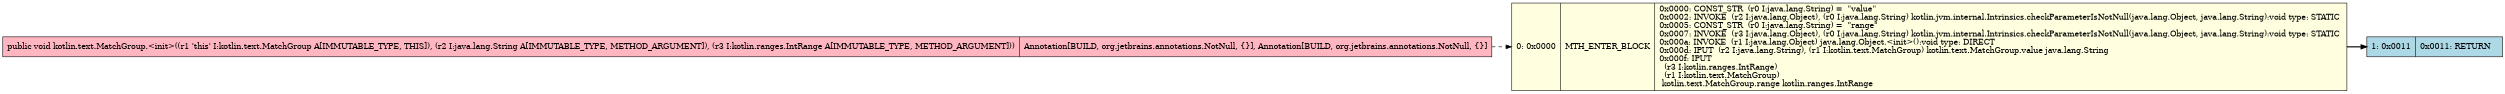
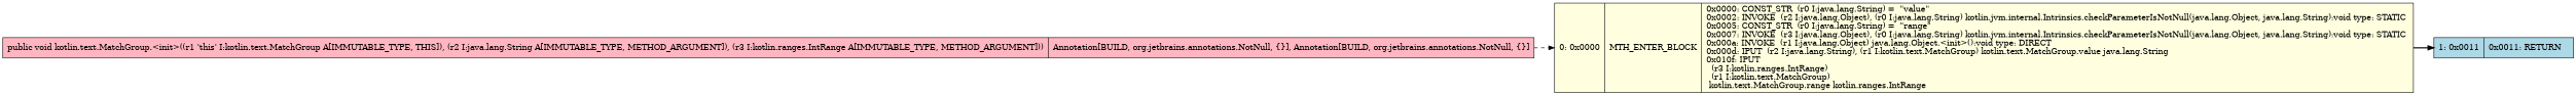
  digraph {
    rankdir=LR
    node [shape=record style=filled]
-   n1 [label="{0\:\ 0x0000|MTH_ENTER_BLOCK\l|0x0000: CONST_STR  (r0 I:java.lang.String) =  \"value\" \l0x0002: INVOKE  (r2 I:java.lang.Object), (r0 I:java.lang.String) kotlin.jvm.internal.Intrinsics.checkParameterIsNotNull(java.lang.Object, java.lang.String):void type: STATIC \l0x0005: CONST_STR  (r0 I:java.lang.String) =  \"range\" \l0x0007: INVOKE  (r3 I:java.lang.Object), (r0 I:java.lang.String) kotlin.jvm.internal.Intrinsics.checkParameterIsNotNull(java.lang.Object, java.lang.String):void type: STATIC \l0x000a: INVOKE  (r1 I:java.lang.Object) java.lang.Object.\<init\>():void type: DIRECT \l0x000d: IPUT  (r2 I:java.lang.String), (r1 I:kotlin.text.MatchGroup) kotlin.text.MatchGroup.value java.lang.String \l0x000f: IPUT  \l  (r3 I:kotlin.ranges.IntRange)\l  (r1 I:kotlin.text.MatchGroup)\l kotlin.text.MatchGroup.range kotlin.ranges.IntRange \l}" fillcolor=lightyellow]
+   n1 [label="{0\:\ 0x0000|MTH_ENTER_BLOCK\l|0x0000: CONST_STR  (r0 I:java.lang.String) =  \"value\" \l0x0002: INVOKE  (r2 I:java.lang.Object), (r0 I:java.lang.String) kotlin.jvm.internal.Intrinsics.checkParameterIsNotNull(java.lang.Object, java.lang.String):void type: STATIC \l0x0005: CONST_STR  (r0 I:java.lang.String) =  \"range\" \l0x0007: INVOKE  (r3 I:java.lang.Object), (r0 I:java.lang.String) kotlin.jvm.internal.Intrinsics.checkParameterIsNotNull(java.lang.Object, java.lang.String):void type: STATIC \l0x000a: INVOKE  (r1 I:java.lang.Object) java.lang.Object.\<init\>():void type: DIRECT \l0x000d: IPUT  (r2 I:java.lang.String), (r1 I:kotlin.text.MatchGroup) kotlin.text.MatchGroup.value java.lang.String \l0x010f: IPUT  \l  (r3 I:kotlin.ranges.IntRange)\l  (r1 I:kotlin.text.MatchGroup)\l kotlin.text.MatchGroup.range kotlin.ranges.IntRange \l}" fillcolor=lightyellow]
    n2 [label="{1\:\ 0x0011|0x0011: RETURN   \l}" fillcolor=lightblue]
    n3 [label="{public void kotlin.text.MatchGroup.\<init\>((r1 'this' I:kotlin.text.MatchGroup A[IMMUTABLE_TYPE, THIS]), (r2 I:java.lang.String A[IMMUTABLE_TYPE, METHOD_ARGUMENT]), (r3 I:kotlin.ranges.IntRange A[IMMUTABLE_TYPE, METHOD_ARGUMENT]))  | Annotation[BUILD, org.jetbrains.annotations.NotNull, \{\}], Annotation[BUILD, org.jetbrains.annotations.NotNull, \{\}]\l}" fillcolor=lightpink]
    n1 -> n2 [style=bold]
    n3 -> n1 [style=dashed]
  }
